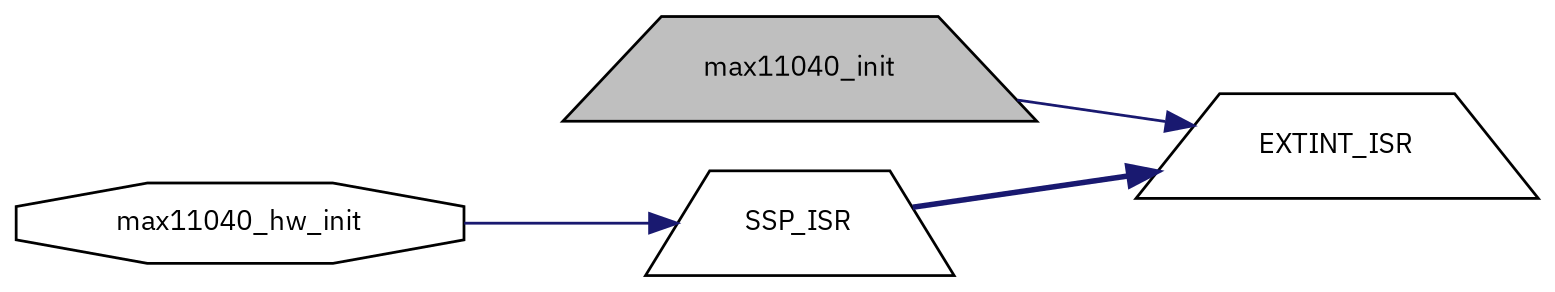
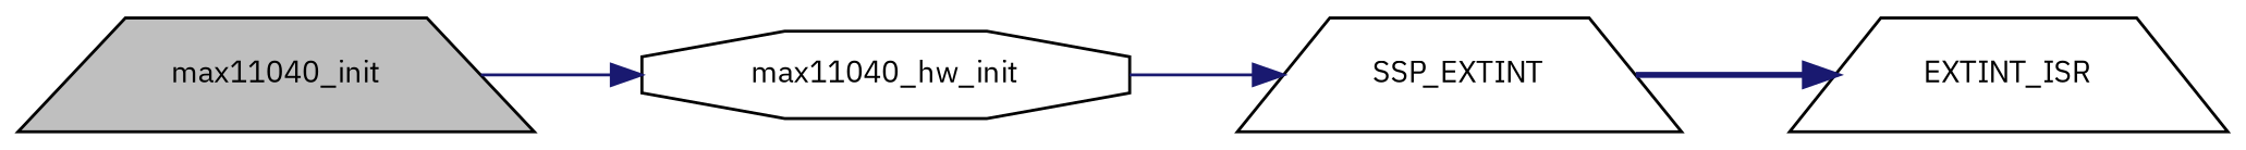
  digraph {
    fontname="IBM Plex Sans"
    rankdir=LR
    node [color=black fillcolor=white fontname="IBM Plex Sans" fontsize=10 shape=trapezium style=filled]
    edge [color=midnightblue fontname="IBM Plex Sans" fontsize=10 labelfontname=FreeSans labelfontsize=10 style=solid]
    n1 [fillcolor=grey75 fontcolor=black height=0.2 label=max11040_init width=0.4]
    n2 [height=0.2 label=max11040_hw_init shape=octagon width=0.4]
-   n3 [height=0.2 label=SSP_ISR width=0.4]
+   n3 [height=0.2 label=SSP_EXTINT width=0.4]
    n4 [height=0.2 label=EXTINT_ISR width=0.4]
-   n1 -> n4
+   n1 -> n2
    n2 -> n3
    n3 -> n4 [style=bold]
  }
